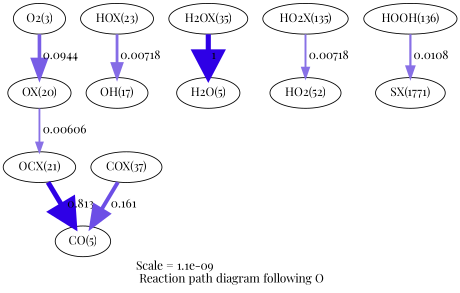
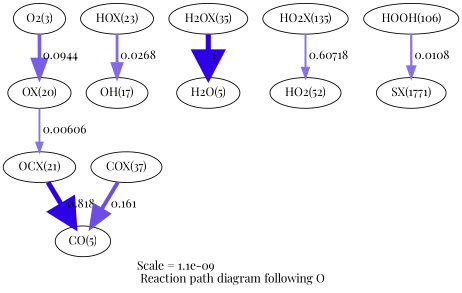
  digraph {
    fontname="Playfair Display"
    label="Scale = 1.1e-09\l Reaction path diagram following O"
    node [fontname="Playfair Display"]
    edge [fontname="Playfair Display"]
    n1 [label="O2(3)"]
    n2 [label="OX(20)"]
    n3 [label="OCX(21)"]
    n4 [label="HOX(23)"]
    n5 [label="OH(17)"]
    n6 [label="CO(5)"]
    n7 [label="H2OX(35)"]
    n8 [label="H2O(5)"]
    n9 [label="HO2X(135)"]
    n10 [label="HO2(52)"]
    n11 [label="COX(37)"]
-   n12 [label="HOOH(136)"]
+   n12 [label="HOOH(106)"]
    n13 [label="SX(1771)"]
    n1 -> n2 [arrowsize=2.11 color="0.7, 0.594, 0.9" label=" 0.0944" penwidth=4.22]
    n2 -> n3 [arrowsize=1.07 color="0.7, 0.506, 0.9" label=" 0.00606" penwidth=2.15]
-   n3 -> n6 [arrowsize=2.92 color="0.7, 1.31, 0.9" label=" 0.813" penwidth=5.84]
-   n4 -> n5 [arrowsize=1.63 color="0.7, 0.527, 0.9" label=" 0.00718" penwidth=3.27]
+   n3 -> n6 [arrowsize=2.92 color="0.7, 1.31, 0.9" label=" 0.818" penwidth=5.84]
+   n4 -> n5 [arrowsize=1.63 color="0.7, 0.527, 0.9" label=" 0.0268" penwidth=3.27]
    n7 -> n8 [arrowsize=3 color="0.7, 1.5, 0.9" label=" 1" penwidth=6]
-   n9 -> n10 [arrowsize=1.14 color="0.7, 0.507, 0.9" label=" 0.00718" penwidth=2.27]
+   n9 -> n10 [arrowsize=1.14 color="0.7, 0.507, 0.9" label=" 0.60718" penwidth=2.27]
    n11 -> n6 [arrowsize=2.31 color="0.7, 0.661, 0.9" label=" 0.161" penwidth=4.62]
    n12 -> n13 [arrowsize=1.29 color="0.7, 0.511, 0.9" label=" 0.0108" penwidth=2.58]
  }
